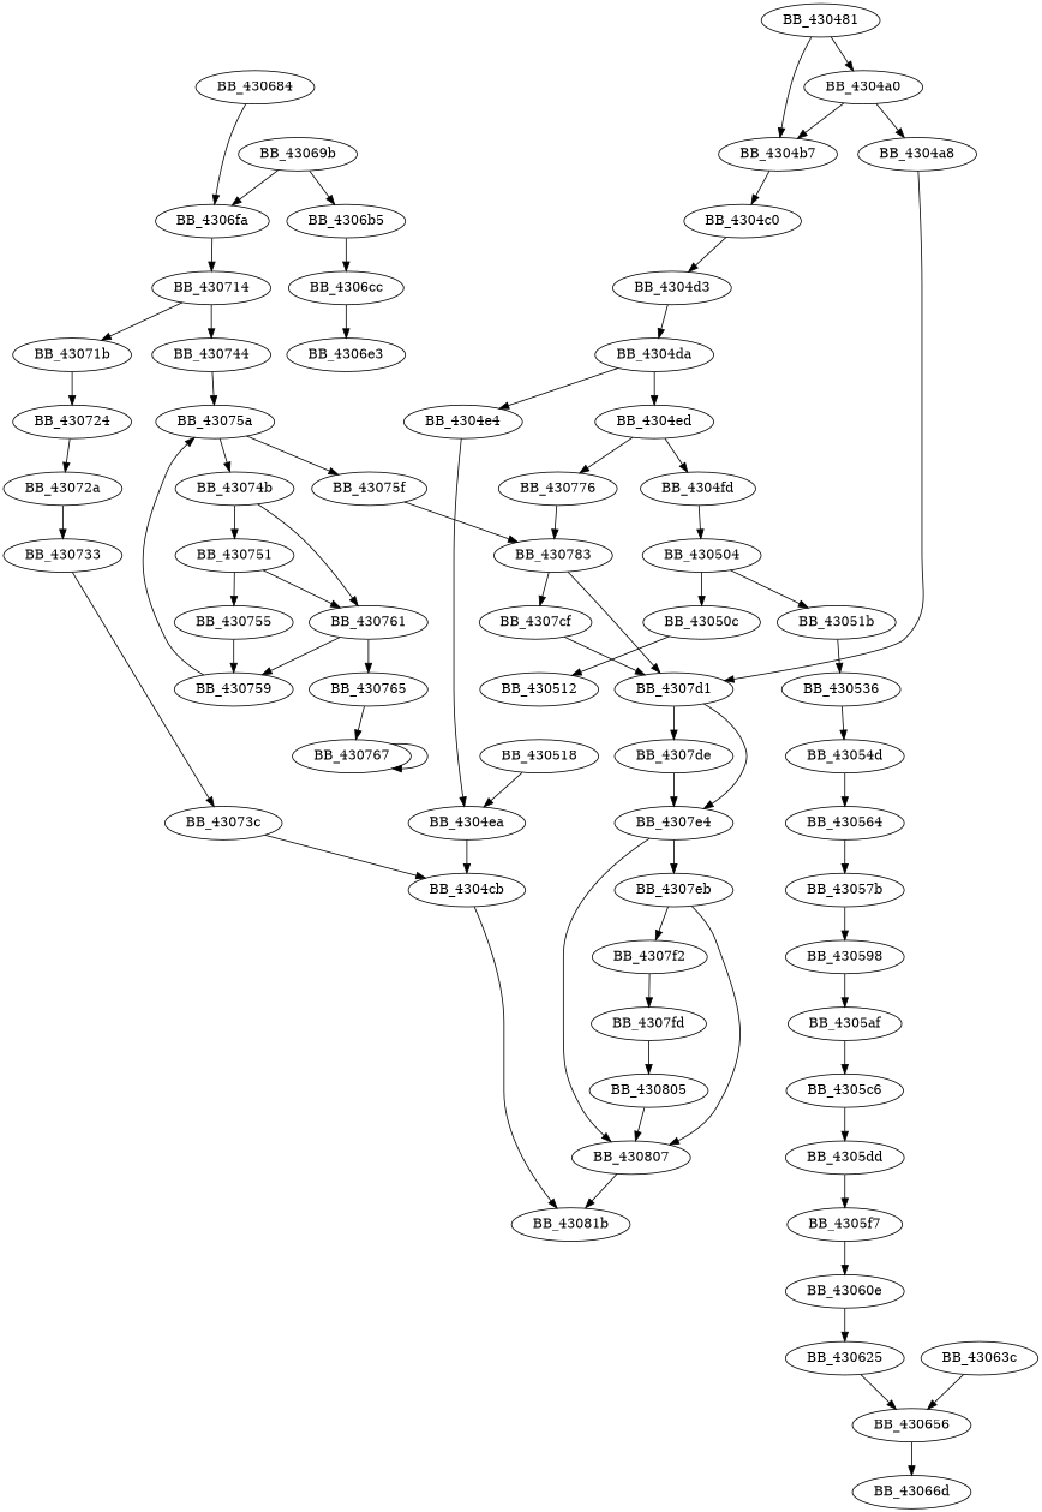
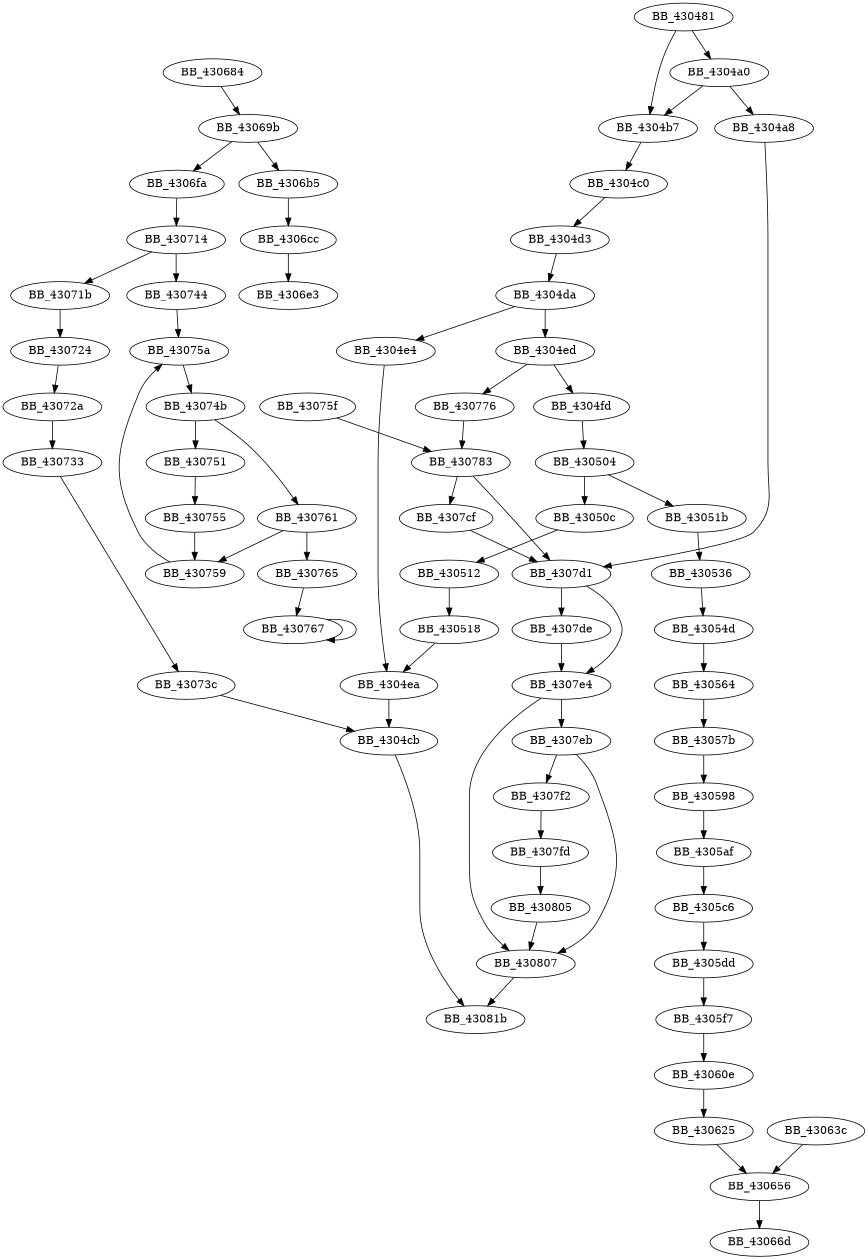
  digraph {
    BB_430481
    BB_4304a0
    BB_4304b7
    BB_4304a8
    BB_4304c0
    BB_4307d1
    BB_4304d3
    BB_4307de
    BB_4307e4
    BB_4307eb
    BB_430807
    BB_4304cb
    BB_43081b
    BB_4304da
    BB_4304e4
    BB_4304ed
    BB_4304ea
    BB_4304fd
    BB_430776
    BB_430504
    BB_430783
    BB_43050c
    BB_43051b
    BB_4307cf
    BB_430512
    BB_430536
    BB_430518
    BB_43054d
    BB_430564
    BB_43057b
    BB_430598
    BB_4305af
    BB_4305c6
    BB_4305dd
    BB_4305f7
    BB_43060e
    BB_430625
    BB_430656
    BB_43063c
    BB_43066d
    BB_430684
    BB_43069b
    BB_4306b5
    BB_4306fa
    BB_4306cc
    BB_4306e3
    BB_430714
    BB_43071b
    BB_430744
    BB_430724
    BB_43075a
    BB_43072a
    BB_43074b
    BB_43075f
    BB_430733
    BB_43073c
    BB_430751
    BB_430761
    BB_430755
    BB_430759
    BB_430765
    BB_430767
    BB_4307f2
    BB_4307fd
    BB_430805
    BB_430481 -> BB_4304a0
    BB_430481 -> BB_4304b7
    BB_4304a0 -> BB_4304b7
    BB_4304a0 -> BB_4304a8
    BB_4304b7 -> BB_4304c0
    BB_4304a8 -> BB_4307d1
    BB_4304c0 -> BB_4304d3
    BB_4307d1 -> BB_4307de
    BB_4307d1 -> BB_4307e4
    BB_4304d3 -> BB_4304da
    BB_4307de -> BB_4307e4
    BB_4307e4 -> BB_4307eb
    BB_4307e4 -> BB_430807
    BB_4307eb -> BB_430807
    BB_4307eb -> BB_4307f2
    BB_430807 -> BB_43081b
    BB_4304cb -> BB_43081b
    BB_4304da -> BB_4304e4
    BB_4304da -> BB_4304ed
    BB_4304e4 -> BB_4304ea
    BB_4304ed -> BB_4304fd
    BB_4304ed -> BB_430776
    BB_4304ea -> BB_4304cb
    BB_4304fd -> BB_430504
    BB_430776 -> BB_430783
    BB_430504 -> BB_43050c
    BB_430504 -> BB_43051b
    BB_430783 -> BB_4307d1
    BB_430783 -> BB_4307cf
    BB_43050c -> BB_430512
    BB_43051b -> BB_430536
    BB_4307cf -> BB_4307d1
+   BB_430512 -> BB_430518
    BB_430536 -> BB_43054d
    BB_430518 -> BB_4304ea
    BB_43054d -> BB_430564
    BB_430564 -> BB_43057b
    BB_43057b -> BB_430598
    BB_430598 -> BB_4305af
    BB_4305af -> BB_4305c6
    BB_4305c6 -> BB_4305dd
    BB_4305dd -> BB_4305f7
    BB_4305f7 -> BB_43060e
    BB_43060e -> BB_430625
    BB_430625 -> BB_430656
    BB_430656 -> BB_43066d
    BB_43063c -> BB_430656
-   BB_430684 -> BB_4306fa
+   BB_430684 -> BB_43069b
    BB_43069b -> BB_4306b5
    BB_43069b -> BB_4306fa
    BB_4306b5 -> BB_4306cc
    BB_4306fa -> BB_430714
    BB_4306cc -> BB_4306e3
    BB_430714 -> BB_43071b
    BB_430714 -> BB_430744
    BB_43071b -> BB_430724
    BB_430744 -> BB_43075a
    BB_430724 -> BB_43072a
    BB_43075a -> BB_43074b
-   BB_43075a -> BB_43075f
    BB_43072a -> BB_430733
    BB_43074b -> BB_430751
    BB_43074b -> BB_430761
    BB_43075f -> BB_430783
    BB_430733 -> BB_43073c
    BB_43073c -> BB_4304cb
-   BB_430751 -> BB_430761
    BB_430751 -> BB_430755
    BB_430761 -> BB_430759
    BB_430761 -> BB_430765
    BB_430755 -> BB_430759
    BB_430759 -> BB_43075a
    BB_430765 -> BB_430767
    BB_430767 -> BB_430767
    BB_4307f2 -> BB_4307fd
    BB_4307fd -> BB_430805
    BB_430805 -> BB_430807
  }
